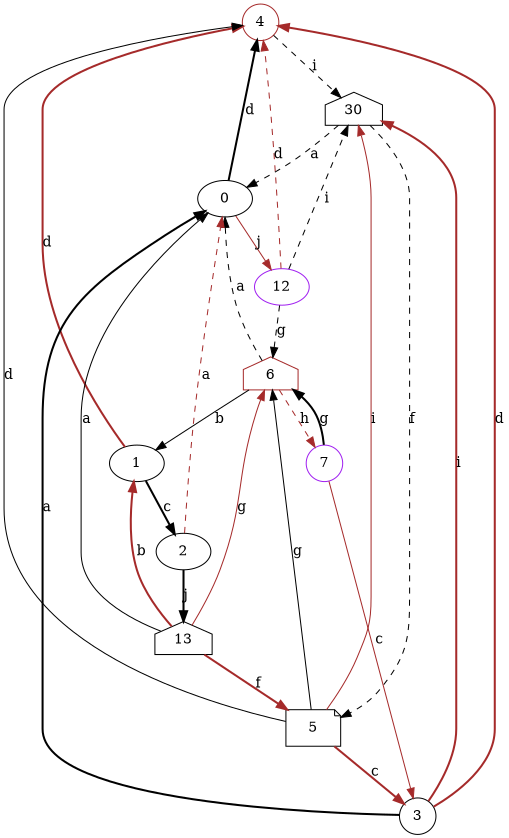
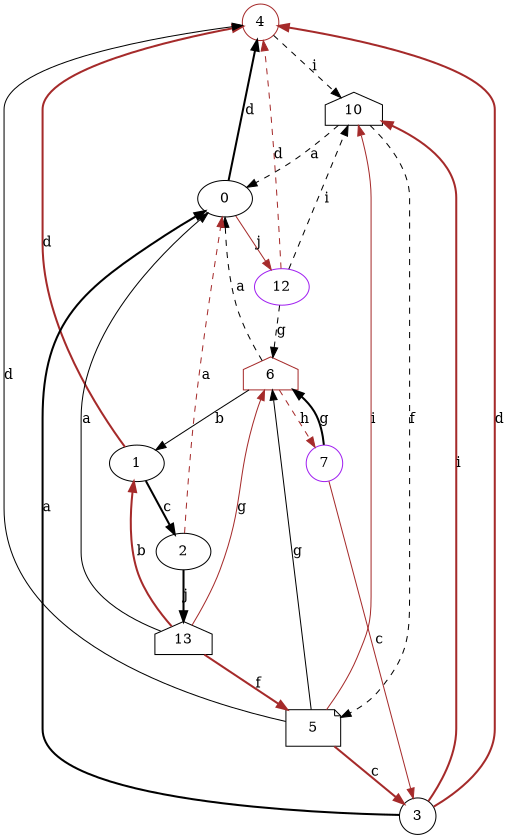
  strict digraph {
    node [color=black shape=ellipse]
    edge [color=black style=bold]
    4 [color=brown shape=circle]
    0
    12 [color=purple]
-   10 [shape=house label=30]
+   10 [shape=house]
    6 [color=brown shape=house]
    1
    2
    13 [shape=house]
    5 [shape=note]
    3 [shape=circle]
    7 [color=purple shape=circle]
    4 -> 10 [label=i style=dashed]
    0 -> 4 [label=d]
    0 -> 12 [color=brown label=j style=solid]
    12 -> 4 [color=brown label=d style=dashed]
    12 -> 10 [label=i style=dashed]
    12 -> 6 [label=g style=dashed]
    10 -> 0 [label=a style=dashed]
    10 -> 5 [label=f style=dashed]
    6 -> 0 [label=a style=dashed]
    6 -> 1 [label=b style=solid]
    6 -> 7 [color=brown label=h style=dashed]
    1 -> 4 [color=brown label=d]
    1 -> 2 [label=c]
    2 -> 0 [color=brown label=a style=dashed]
    2 -> 13 [label=j]
    13 -> 0 [label=a style=solid]
    13 -> 6 [color=brown label=g style=solid]
    13 -> 1 [color=brown label=b]
    13 -> 5 [color=brown label=f]
    5 -> 4 [label=d style=solid]
    5 -> 10 [color=brown label=i style=solid]
    5 -> 6 [label=g style=solid]
    5 -> 3 [color=brown label=c]
    3 -> 4 [color=brown label=d]
    3 -> 0 [label=a]
    3 -> 10 [color=brown label=i]
    7 -> 6 [label=g]
    7 -> 3 [color=brown label=c style=solid]
  }
